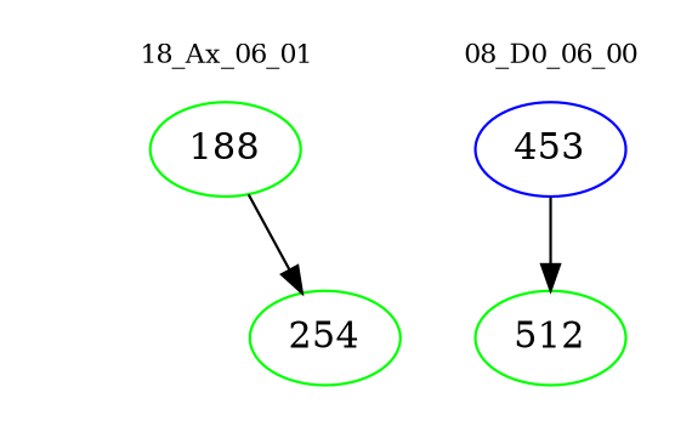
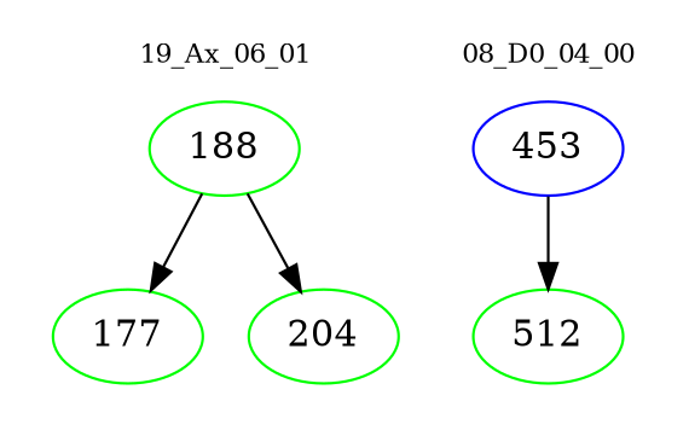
  digraph {
    node [color=green]
    edge [color=black]
    n1 [label=188]
-   n3 [label=254]
+   n2 [label=177]
+   n3 [label=204]
    n4 [color=blue label=453]
    n5 [label=512]
    subgraph cluster_1 {
      color=white
      fontsize=10
-     label="18_Ax_06_01"
+     label="19_Ax_06_01"
      n1
+     n2
      n3
    }
    subgraph cluster_2 {
      color=white
      fontsize=10
-     label="08_D0_06_00"
+     label="08_D0_04_00"
      n4
      n5
    }
+   n1 -> n2
    n1 -> n3
    n4 -> n5
  }
